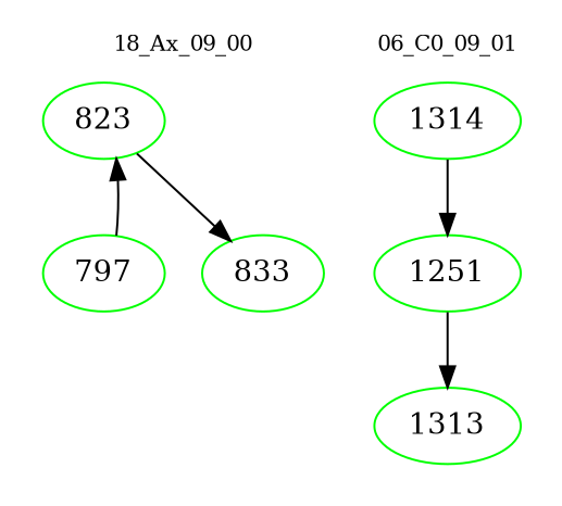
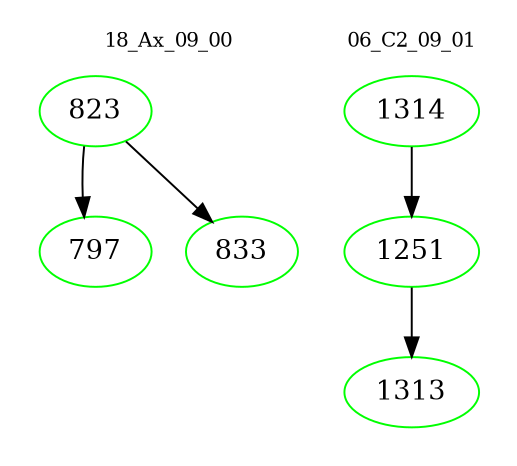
  digraph {
    fontname="DejaVu Serif"
    node [color=green fontname="DejaVu Serif"]
    edge [color=black fontname="DejaVu Serif"]
    n1 [label=823]
    n2 [label=797]
    n3 [label=833]
    n4 [label=1314]
    n5 [label=1251]
    n6 [label=1313]
    subgraph cluster_1 {
      color=white
      fontsize=10
      label="18_Ax_09_00"
      n1
      n2
      n3
    }
    subgraph cluster_2 {
      color=white
      fontsize=10
-     label="06_C0_09_01"
+     label="06_C2_09_01"
      n4
      n5
      n6
    }
-   n2 -> n1
+   n1 -> n2
    n1 -> n3
    n4 -> n5
    n5 -> n6
  }
